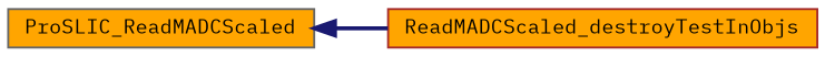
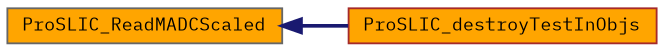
  digraph {
    rankdir=LR
    fontname="IBM Plex Mono"
    node [fillcolor=orange fontname="IBM Plex Mono" fontsize=10 shape=record style=filled]
    n1 [color=gray40 fontcolor=black height=0.2 label=ProSLIC_ReadMADCScaled width=0.4]
-   n2 [color=brown height=0.2 label=ReadMADCScaled_destroyTestInObjs width=0.4]
+   n2 [color=brown height=0.2 label=ProSLIC_destroyTestInObjs width=0.4]
    n1 -> n2 [color=midnightblue dir=back fontname="IBM Plex Mono" fontsize=10 labelfontname=Helvetica labelfontsize=10 style=bold]
  }
